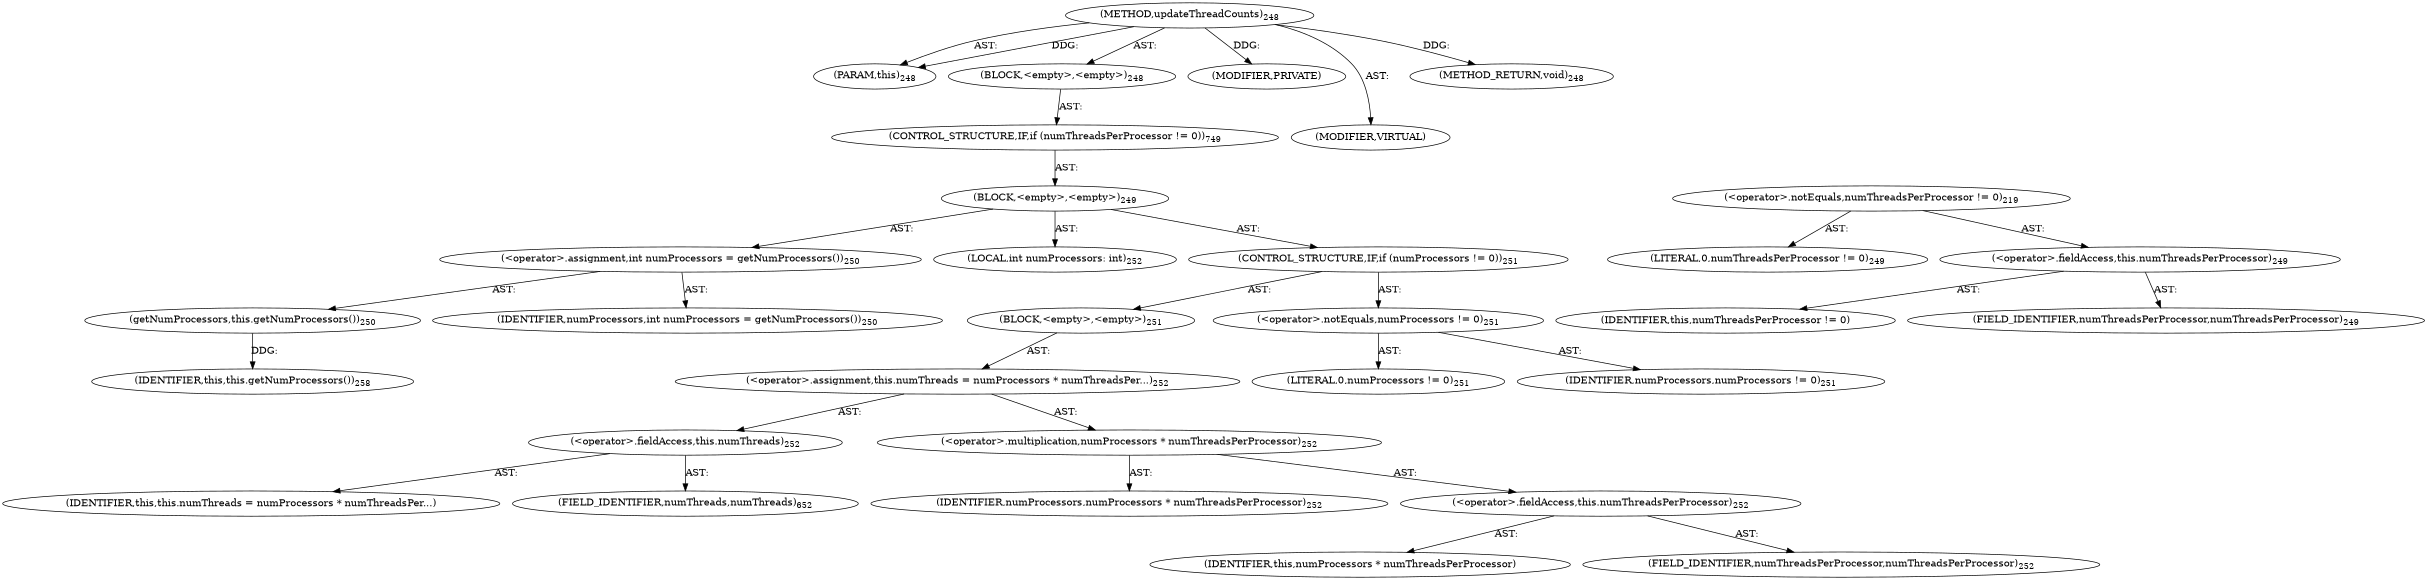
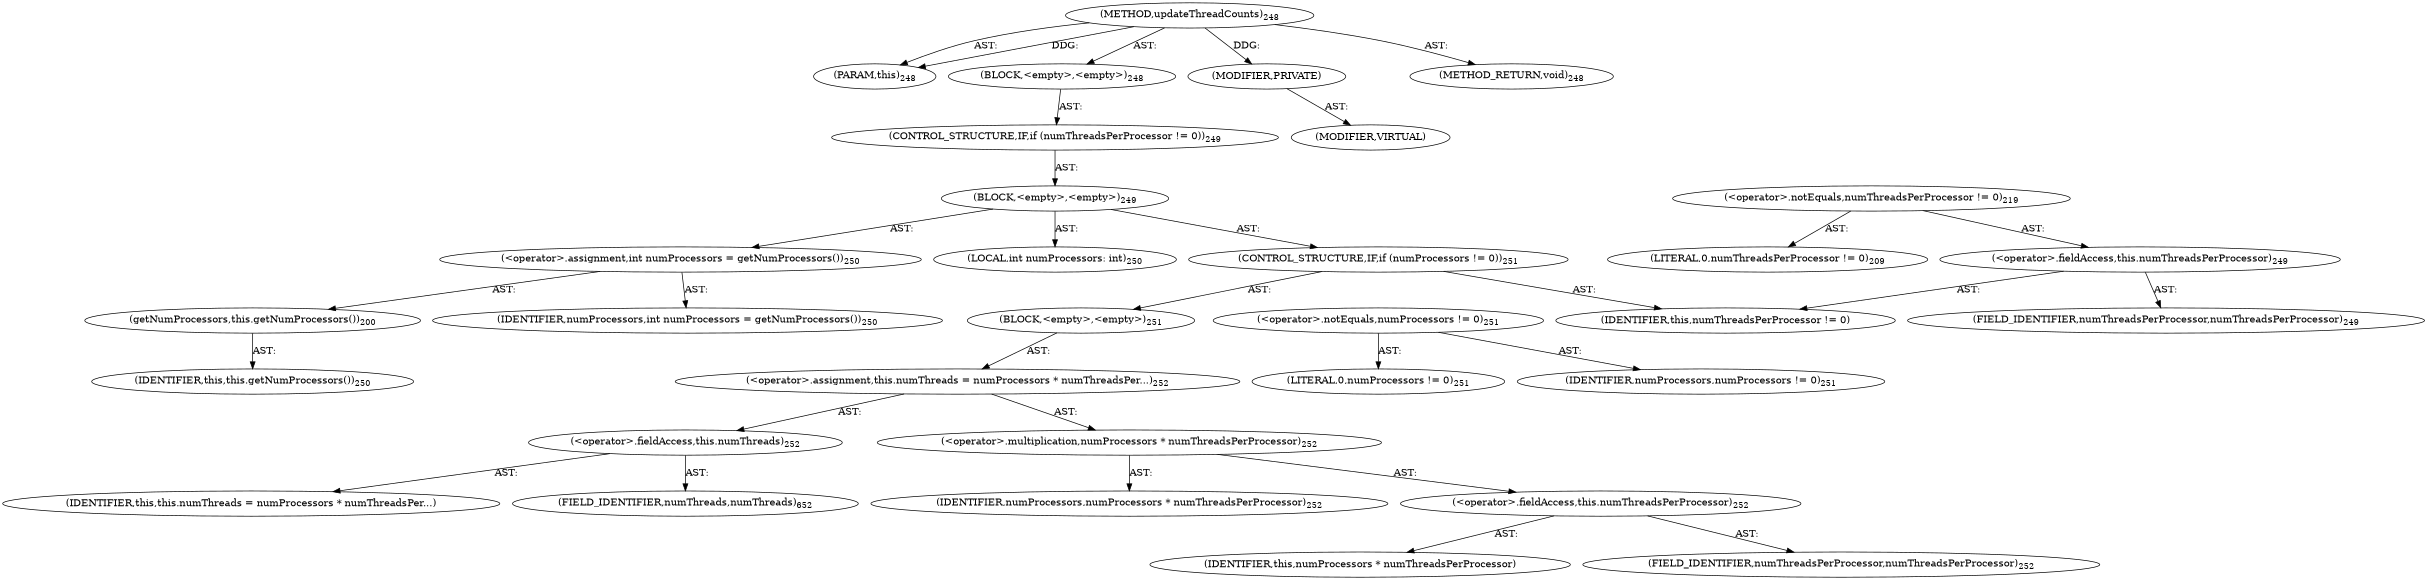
  digraph {
    n1 [label=<(METHOD,updateThreadCounts)<SUB>248</SUB>>]
    n2 [label=<(PARAM,this)<SUB>248</SUB>>]
    n3 [label=<(BLOCK,&lt;empty&gt;,&lt;empty&gt;)<SUB>248</SUB>>]
    n4 [label=<(MODIFIER,PRIVATE)>]
    n5 [label=<(MODIFIER,VIRTUAL)>]
    n6 [label=<(METHOD_RETURN,void)<SUB>248</SUB>>]
-   n7 [label=<(CONTROL_STRUCTURE,IF,if (numThreadsPerProcessor != 0))<SUB>749</SUB>>]
+   n7 [label=<(CONTROL_STRUCTURE,IF,if (numThreadsPerProcessor != 0))<SUB>249</SUB>>]
    n8 [label=<(BLOCK,&lt;empty&gt;,&lt;empty&gt;)<SUB>249</SUB>>]
    n9 [label=<(&lt;operator&gt;.notEquals,numThreadsPerProcessor != 0)<SUB>219</SUB>>]
    n10 [label=<(&lt;operator&gt;.fieldAccess,this.numThreadsPerProcessor)<SUB>249</SUB>>]
-   n11 [label=<(LITERAL,0,numThreadsPerProcessor != 0)<SUB>249</SUB>>]
-   n12 [label=<(LOCAL,int numProcessors: int)<SUB>252</SUB>>]
+   n11 [label=<(LITERAL,0,numThreadsPerProcessor != 0)<SUB>209</SUB>>]
+   n12 [label=<(LOCAL,int numProcessors: int)<SUB>250</SUB>>]
    n13 [label=<(&lt;operator&gt;.assignment,int numProcessors = getNumProcessors())<SUB>250</SUB>>]
    n14 [label=<(CONTROL_STRUCTURE,IF,if (numProcessors != 0))<SUB>251</SUB>>]
    n15 [label=<(IDENTIFIER,this,numThreadsPerProcessor != 0)>]
    n16 [label=<(FIELD_IDENTIFIER,numThreadsPerProcessor,numThreadsPerProcessor)<SUB>249</SUB>>]
    n17 [label=<(IDENTIFIER,numProcessors,int numProcessors = getNumProcessors())<SUB>250</SUB>>]
-   n18 [label=<(getNumProcessors,this.getNumProcessors())<SUB>250</SUB>>]
+   n18 [label=<(getNumProcessors,this.getNumProcessors())<SUB>200</SUB>>]
    n19 [label=<(&lt;operator&gt;.notEquals,numProcessors != 0)<SUB>251</SUB>>]
    n20 [label=<(BLOCK,&lt;empty&gt;,&lt;empty&gt;)<SUB>251</SUB>>]
-   n21 [label=<(IDENTIFIER,this,this.getNumProcessors())<SUB>258</SUB>>]
+   n21 [label=<(IDENTIFIER,this,this.getNumProcessors())<SUB>250</SUB>>]
    n22 [label=<(IDENTIFIER,numProcessors,numProcessors != 0)<SUB>251</SUB>>]
    n23 [label=<(LITERAL,0,numProcessors != 0)<SUB>251</SUB>>]
    n24 [label=<(&lt;operator&gt;.assignment,this.numThreads = numProcessors * numThreadsPer...)<SUB>252</SUB>>]
    n25 [label=<(&lt;operator&gt;.fieldAccess,this.numThreads)<SUB>252</SUB>>]
    n26 [label=<(&lt;operator&gt;.multiplication,numProcessors * numThreadsPerProcessor)<SUB>252</SUB>>]
    n27 [label=<(IDENTIFIER,this,this.numThreads = numProcessors * numThreadsPer...)>]
    n28 [label=<(FIELD_IDENTIFIER,numThreads,numThreads)<SUB>652</SUB>>]
    n29 [label=<(IDENTIFIER,numProcessors,numProcessors * numThreadsPerProcessor)<SUB>252</SUB>>]
    n30 [label=<(&lt;operator&gt;.fieldAccess,this.numThreadsPerProcessor)<SUB>252</SUB>>]
    n31 [label=<(IDENTIFIER,this,numProcessors * numThreadsPerProcessor)>]
    n32 [label=<(FIELD_IDENTIFIER,numThreadsPerProcessor,numThreadsPerProcessor)<SUB>252</SUB>>]
    n1 -> n2 [label="AST: "]
    n1 -> n2 [label="DDG: "]
    n1 -> n3 [label="AST: "]
    n1 -> n4 [label="DDG: "]
-   n1 -> n5 [label="AST: "]
-   n1 -> n6 [label="DDG: "]
+   n4 -> n5 [label="AST: "]
+   n1 -> n6 [label="AST: "]
    n3 -> n7 [label="AST: "]
    n7 -> n8 [label="AST: "]
    n8 -> n12 [label="AST: "]
    n8 -> n13 [label="AST: "]
    n8 -> n14 [label="AST: "]
    n9 -> n10 [label="AST: "]
    n9 -> n11 [label="AST: "]
    n10 -> n15 [label="AST: "]
    n10 -> n16 [label="AST: "]
    n13 -> n17 [label="AST: "]
    n13 -> n18 [label="AST: "]
-   n14 -> n19 [label="AST: "]
+   n14 -> n15 [label="AST: "]
    n14 -> n20 [label="AST: "]
-   n18 -> n21 [label="DDG: "]
+   n18 -> n21 [label="AST: "]
    n19 -> n22 [label="AST: "]
    n19 -> n23 [label="AST: "]
    n20 -> n24 [label="AST: "]
    n24 -> n25 [label="AST: "]
    n24 -> n26 [label="AST: "]
    n25 -> n27 [label="AST: "]
    n25 -> n28 [label="AST: "]
    n26 -> n29 [label="AST: "]
    n26 -> n30 [label="AST: "]
    n30 -> n31 [label="AST: "]
    n30 -> n32 [label="AST: "]
  }
